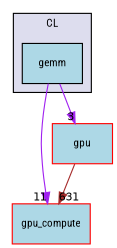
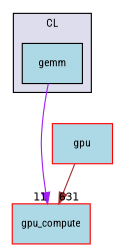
  digraph {
    compound=true
    fontname="Roboto Condensed"
    node [fillcolor=lightblue fontname="Roboto Condensed" fontsize=10 shape=box style=filled color=red]
    edge [color=purple fontname="Roboto Condensed" labeldistance=1.5 labelfontname=Helvetica labelfontsize=10]
    n1 [label=gemm pencolor=black color=""]
    n2 [label=gpu_compute]
    n3 [label=gpu]
    subgraph cluster_1 {
      bgcolor="#ddddee"
      fontsize=10
      label=CL
      pencolor=black
      n1
    }
    n1 -> n2 [headlabel=11]
-   n1 -> n3 [headlabel=3]
    n3 -> n2 [color=brown headlabel=631]
  }
